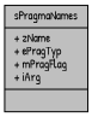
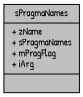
  digraph {
    fontname="Patrick Hand"
-   n1 [color=black fillcolor=grey75 fontcolor=black fontname="Patrick Hand" fontsize=10 height=0.2 label="{sPragmaNames\n|+ zName\l+ ePragTyp\l+ mPragFlag\l+ iArg\l|}" shape=record style=filled width=0.4]
+   n1 [color=black fillcolor=grey75 fontcolor=black fontname="Patrick Hand" fontsize=10 height=0.2 label="{sPragmaNames\n|+ zName\l+ sPragmaNames\l+ mPragFlag\l+ iArg\l|}" shape=record style=filled width=0.4]
  }
